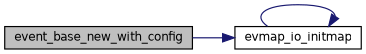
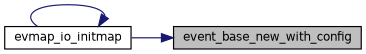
  digraph {
    rankdir=LR
    node [color=black fontname=Helvetica fontsize=10 shape=record style=filled]
    edge [color=midnightblue fontname=Helvetica fontsize=10 labelfontname=Helvetica labelfontsize=10 style=solid]
    n1 [fillcolor=grey75 fontcolor=black height=0.2 label=event_base_new_with_config width=0.4]
    n2 [fillcolor=white height=0.2 label=evmap_io_initmap width=0.4]
-   n1 -> n2
+   n2 -> n1
    n2 -> n2
  }
